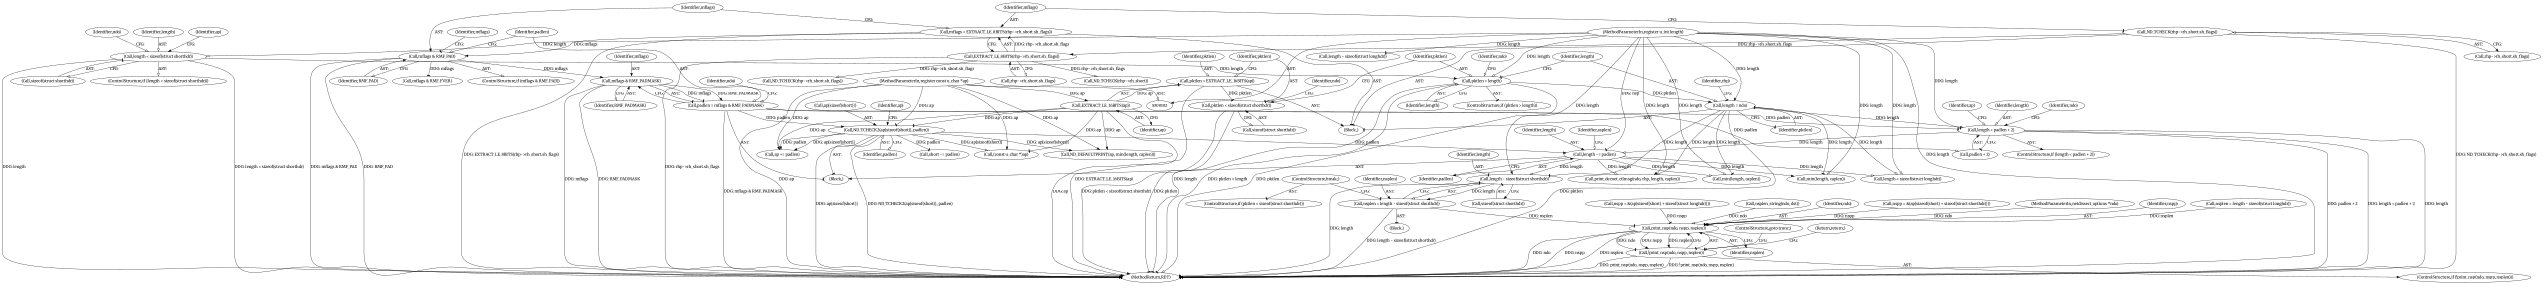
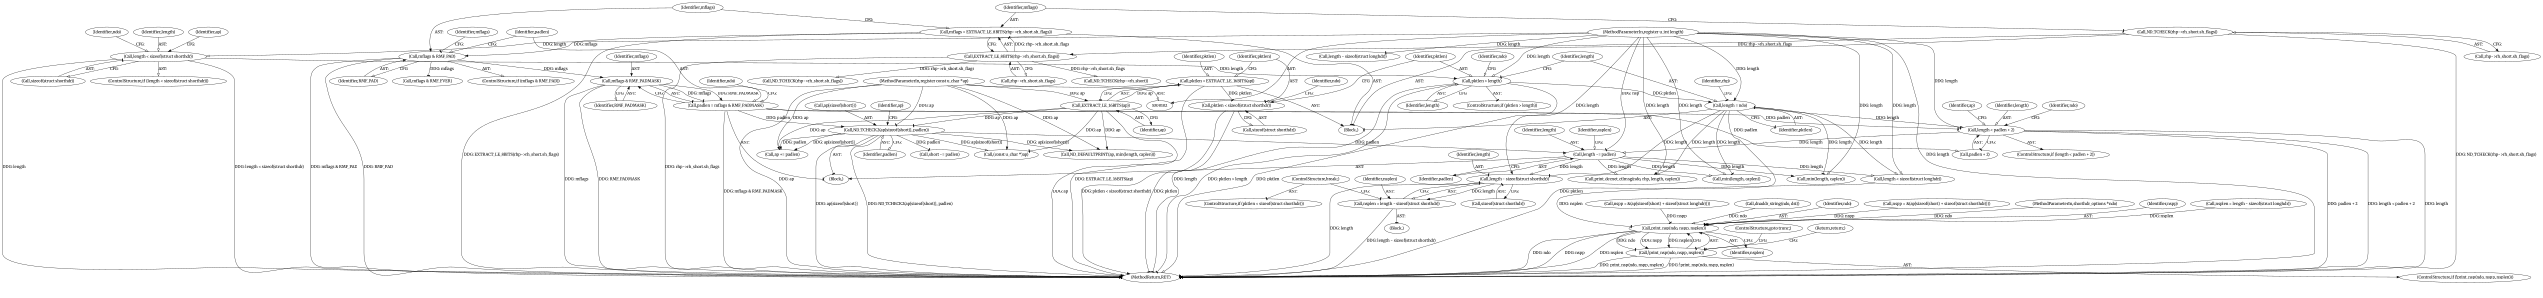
  digraph {
    fontname=Merriweather
    node [fontname=Merriweather]
    edge [arrowhead=normal fontname=Merriweather]
    n1 [label="(Call,length - sizeof(struct shorthdr))"]
    n2 [label="(Call,nsplen = length - sizeof(struct shorthdr))"]
    n3 [label="(Call,sizeof(struct shorthdr))"]
    n4 [label="(MethodReturn,RET)"]
    n5 [label="(Call,print_nsp(ndo, nspp, nsplen))"]
    n6 [label="(Block,)"]
    n7 [label="(Call,length = ndo)"]
    n8 [label="(Call,length < padlen + 2)"]
    n9 [label="(Identifier,pktlen)"]
    n10 [label="(Block,)"]
    n11 [label="(Call,min(length, caplen))"]
    n12 [label="(Call,length < sizeof(struct longhdr))"]
    n13 [label="(Call,min(length, caplen))"]
    n14 [label="(Call,print_decnet_ctlmsg(ndo, rhp, length, caplen))"]
    n15 [label="(Call,length -= padlen)"]
    n16 [label="(Call,padlen + 2)"]
    n17 [label="(ControlStructure,if (length < padlen + 2))"]
    n18 [label="(Call,pktlen > length)"]
    n19 [label="(ControlStructure,if (pktlen > length))"]
    n20 [label="(Identifier,length)"]
    n21 [label="(Call,pktlen < sizeof(struct shorthdr))"]
    n22 [label="(Call,sizeof(struct shorthdr))"]
    n23 [label="(ControlStructure,if (pktlen < sizeof(struct shorthdr)))"]
    n24 [label="(Call,pktlen = EXTRACT_LE_16BITS(ap))"]
    n25 [label="(Call,EXTRACT_LE_16BITS(ap))"]
    n26 [label="(Call,ND_TCHECK2(ap[sizeof(short)], padlen))"]
    n27 [label="(Call,ND_DEFAULTPRINT(ap, min(length, caplen)))"]
    n28 [label="(Identifier,ap)"]
    n29 [label="(Call,ap += padlen)"]
    n30 [label="(Call,(const u_char *)ap)"]
    n31 [label="(Block,)"]
    n32 [label="(Identifier,padlen)"]
    n33 [label="(Call,short -= padlen)"]
    n34 [label="(MethodParameterIn,register const u_char *ap)"]
    1000102
    n36 [label="(Call,length < sizeof(struct shorthdr))"]
    n37 [label="(ControlStructure,if (length < sizeof(struct shorthdr)))"]
    n38 [label="(Call,sizeof(struct shorthdr))"]
    n39 [label="(MethodParameterIn,register u_int length)"]
    n40 [label="(Call,length - sizeof(struct longhdr))"]
    n41 [label="(Identifier,padlen)"]
    n42 [label="(Call,padlen = mflags & RMF_PADMASK)"]
    n43 [label="(Call,mflags & RMF_PADMASK)"]
    n44 [label="(Identifier,RMF_PADMASK)"]
    n45 [label="(Call,mflags & RMF_PAD)"]
    n46 [label="(Identifier,RMF_PAD)"]
    n47 [label="(Call,mflags & RMF_FVER)"]
    n48 [label="(ControlStructure,if (mflags & RMF_PAD))"]
    n49 [label="(Call,mflags = EXTRACT_LE_8BITS(rhp->rh_short.sh_flags))"]
    n50 [label="(Call,EXTRACT_LE_8BITS(rhp->rh_short.sh_flags))"]
    n51 [label="(Call,ND_TCHECK(rhp->rh_short))"]
    n52 [label="(Call,ND_TCHECK(rhp->rh_short.sh_flags))"]
    n53 [label="(Call,rhp->rh_short.sh_flags)"]
    n54 [label="(Call,ND_TCHECK(rhp->rh_short.sh_flags))"]
    n55 [label="(Call,rhp->rh_short.sh_flags)"]
    n56 [label="(Call,!print_nsp(ndo, nspp, nsplen))"]
    n57 [label="(Identifier,nsplen)"]
    n58 [label="(ControlStructure,if (!print_nsp(ndo, nspp, nsplen)))"]
    n59 [label="(ControlStructure,break;)"]
    n60 [label="(Identifier,ndo)"]
    n61 [label="(Call,nspp = &(ap[sizeof(short) + sizeof(struct longhdr)]))"]
-   n62 [label="(Call,nsplen_string(ndo, dst))"]
+   n62 [label="(Call,dnaddr_string(ndo, dst))"]
    n63 [label="(Identifier,ndo)"]
    n64 [label="(Identifier,padlen)"]
    n65 [label="(Identifier,ndo)"]
    n66 [label="(Identifier,ndo)"]
    n67 [label="(Identifier,mflags)"]
    n68 [label="(Identifier,length)"]
    n69 [label="(Identifier,length)"]
    n70 [label="(Identifier,ndo)"]
    n71 [label="(Identifier,ap)"]
    n72 [label="(Identifier,pktlen)"]
    n73 [label="(Identifier,caplen)"]
    n74 [label="(Call,nspp = &(ap[sizeof(short) + sizeof(struct shorthdr)]))"]
-   n75 [label="(MethodParameterIn,netdissect_options *ndo)"]
+   n75 [label="(MethodParameterIn,shorthdr_options *ndo)"]
    n76 [label="(Identifier,nspp)"]
    n77 [label="(Identifier,mflags)"]
    n78 [label="(Identifier,ndo)"]
    n79 [label="(Identifier,mflags)"]
    n80 [label="(Return,return;)"]
    n81 [label="(Identifier,pktlen)"]
    n82 [label="(Identifier,ap)"]
    n83 [label="(ControlStructure,goto trunc;)"]
    n84 [label="(Call,ap[sizeof(short)])"]
    n85 [label="(Identifier,mflags)"]
    n86 [label="(Identifier,length)"]
    n87 [label="(Identifier,nsplen)"]
    n88 [label="(Identifier,ap)"]
    n89 [label="(Identifier,pktlen)"]
    n90 [label="(Identifier,length)"]
    n91 [label="(Identifier,length)"]
    n92 [label="(Call,nsplen = length - sizeof(struct longhdr))"]
    n93 [label="(Identifier,rhp)"]
    n1 -> n2 [arrowhead=onormal label="AST: "]
    n1 -> n2 [label="DDG: length"]
    n1 -> n3 [label="CFG: "]
    n1 -> n4 [arrowhead=tee label="DDG: length"]
    n2 -> n1 [arrowhead=tee label="CFG: "]
    n2 -> n4 [arrowhead=tee label="DDG: length - sizeof(struct shorthdr)"]
-   n2 -> n5 [arrowhead=tee label="DDG: nsplen"]
+   n12 -> n5 [arrowhead=tee label="DDG: nsplen"]
    n2 -> n6 [arrowhead=tee label="AST: "]
    n3 -> n1 [arrowhead=tee label="AST: "]
    n5 -> n4 [arrowhead=tee label="DDG: nspp"]
    n5 -> n4 [label="DDG: nsplen"]
    n5 -> n4 [label="DDG: ndo"]
    n5 -> n56 [arrowhead=tee label="AST: "]
    n5 -> n56 [arrowhead=tee label="DDG: ndo"]
    n5 -> n56 [label="DDG: nspp"]
    n5 -> n56 [label="DDG: nsplen"]
    n5 -> n57 [label="CFG: "]
    n7 -> n1 [arrowhead=tee label="DDG: length"]
    n7 -> n4 [arrowhead=tee label="DDG: pktlen"]
    n7 -> n8 [arrowhead=onormal label="DDG: length"]
    n7 -> n9 [arrowhead=tee label="CFG: "]
    n7 -> n10 [arrowhead=tee label="AST: "]
    n7 -> n11 [arrowhead=tee label="DDG: length"]
    n7 -> n12 [arrowhead=onormal label="DDG: length"]
    n7 -> n13 [arrowhead=tee label="DDG: length"]
    n7 -> n14 [arrowhead=onormal label="DDG: length"]
    n8 -> n4 [arrowhead=onormal label="DDG: length"]
    n8 -> n4 [arrowhead=onormal label="DDG: padlen + 2"]
    n8 -> n4 [arrowhead=onormal label="DDG: length < padlen + 2"]
    n8 -> n15 [arrowhead=onormal label="DDG: length"]
    n8 -> n16 [arrowhead=tee label="CFG: "]
    n8 -> n17 [label="AST: "]
    n9 -> n7 [arrowhead=tee label="AST: "]
    n15 -> n1 [arrowhead=onormal label="DDG: length"]
    n15 -> n11 [arrowhead=onormal label="DDG: length"]
    n15 -> n12 [arrowhead=onormal label="DDG: length"]
    n15 -> n13 [label="DDG: length"]
    n15 -> n14 [arrowhead=onormal label="DDG: length"]
    n15 -> n31 [label="AST: "]
    n15 -> n41 [label="CFG: "]
    n16 -> n8 [label="AST: "]
    n18 -> n4 [arrowhead=tee label="DDG: pktlen > length"]
    n18 -> n4 [arrowhead=onormal label="DDG: pktlen"]
    n18 -> n4 [arrowhead=tee label="DDG: length"]
    n18 -> n7 [label="DDG: pktlen"]
    n18 -> n19 [arrowhead=tee label="AST: "]
    n18 -> n20 [arrowhead=onormal label="CFG: "]
    n20 -> n18 [arrowhead=onormal label="AST: "]
    n21 -> n4 [label="DDG: pktlen < sizeof(struct shorthdr)"]
    n21 -> n4 [arrowhead=tee label="DDG: pktlen"]
    n21 -> n22 [arrowhead=onormal label="CFG: "]
    n22 -> n21 [label="AST: "]
    n24 -> n4 [arrowhead=onormal label="DDG: EXTRACT_LE_16BITS(ap)"]
    n24 -> n10 [label="AST: "]
    n24 -> n21 [arrowhead=tee label="DDG: pktlen"]
+   n24 -> n25 [arrowhead=tee label="CFG: "]
    n25 -> n4 [label="DDG: ap"]
    n25 -> n24 [arrowhead=onormal label="AST: "]
    n25 -> n24 [arrowhead=tee label="DDG: ap"]
    n25 -> n26 [arrowhead=tee label="DDG: ap"]
    n25 -> n27 [label="DDG: ap"]
    n25 -> n28 [label="CFG: "]
    n25 -> n29 [arrowhead=onormal label="DDG: ap"]
    n25 -> n30 [arrowhead=tee label="DDG: ap"]
    n26 -> n4 [arrowhead=tee label="DDG: ap[sizeof(short)]"]
    n26 -> n4 [arrowhead=onormal label="DDG: ND_TCHECK2(ap[sizeof(short)], padlen)"]
    n26 -> n15 [label="DDG: padlen"]
    n26 -> n27 [label="DDG: ap[sizeof(short)]"]
    n26 -> n29 [label="DDG: padlen"]
    n26 -> n29 [label="DDG: ap[sizeof(short)]"]
    n26 -> n30 [arrowhead=onormal label="DDG: ap[sizeof(short)]"]
    n26 -> n31 [arrowhead=tee label="AST: "]
    n26 -> n32 [arrowhead=onormal label="CFG: "]
    n26 -> n33 [arrowhead=tee label="DDG: padlen"]
    n28 -> n25 [label="AST: "]
    n32 -> n26 [arrowhead=onormal label="AST: "]
    n34 -> n4 [arrowhead=tee label="DDG: ap"]
    n34 -> n25 [label="DDG: ap"]
    n34 -> n26 [arrowhead=tee label="DDG: ap"]
    n34 -> n27 [label="DDG: ap"]
    n34 -> n29 [label="DDG: ap"]
    n34 -> n30 [label="DDG: ap"]
    n34 -> 1000102 [arrowhead=onormal label="AST: "]
    n36 -> n4 [arrowhead=onormal label="DDG: length < sizeof(struct shorthdr)"]
    n36 -> n4 [label="DDG: length"]
    n36 -> n18 [label="DDG: length"]
    n36 -> n37 [arrowhead=onormal label="AST: "]
    n36 -> n38 [arrowhead=onormal label="CFG: "]
    n38 -> n36 [arrowhead=tee label="AST: "]
    n39 -> n1 [label="DDG: length"]
    n39 -> n4 [arrowhead=onormal label="DDG: length"]
    n39 -> n7 [label="DDG: length"]
    n39 -> n8 [arrowhead=tee label="DDG: length"]
    n39 -> n11 [arrowhead=onormal label="DDG: length"]
    n39 -> n12 [arrowhead=onormal label="DDG: length"]
    n39 -> n13 [arrowhead=onormal label="DDG: length"]
    n39 -> n14 [label="DDG: length"]
    n39 -> n15 [arrowhead=tee label="DDG: nsp"]
    n39 -> n18 [arrowhead=onormal label="DDG: length"]
    n39 -> 1000102 [label="AST: "]
    n39 -> n36 [arrowhead=onormal label="DDG: length"]
    n39 -> n40 [arrowhead=tee label="DDG: length"]
    n41 -> n15 [label="AST: "]
    n42 -> n4 [arrowhead=tee label="DDG: mflags & RMF_PADMASK"]
    n42 -> n8 [arrowhead=tee label="DDG: padlen"]
    n42 -> n16 [arrowhead=onormal label="DDG: padlen"]
    n42 -> n26 [label="DDG: padlen"]
    n42 -> n31 [arrowhead=tee label="AST: "]
    n42 -> n43 [label="CFG: "]
    n43 -> n4 [arrowhead=tee label="DDG: RMF_PADMASK"]
    n43 -> n4 [arrowhead=onormal label="DDG: mflags"]
    n43 -> n42 [arrowhead=tee label="AST: "]
    n43 -> n42 [arrowhead=tee label="DDG: mflags"]
    n43 -> n42 [label="DDG: RMF_PADMASK"]
    n43 -> n44 [arrowhead=onormal label="CFG: "]
    n44 -> n43 [label="AST: "]
    n45 -> n4 [arrowhead=tee label="DDG: mflags & RMF_PAD"]
    n45 -> n4 [arrowhead=tee label="DDG: RMF_PAD"]
    n45 -> n43 [label="DDG: mflags"]
    n45 -> n46 [arrowhead=onormal label="CFG: "]
    n45 -> n47 [arrowhead=tee label="DDG: mflags"]
    n45 -> n48 [arrowhead=onormal label="AST: "]
    n46 -> n45 [label="AST: "]
    n49 -> n4 [label="DDG: EXTRACT_LE_8BITS(rhp->rh_short.sh_flags)"]
    n49 -> n10 [arrowhead=tee label="AST: "]
    n49 -> n45 [label="DDG: mflags"]
    n49 -> n50 [label="CFG: "]
    n50 -> n4 [label="DDG: rhp->rh_short.sh_flags"]
    n50 -> n49 [label="AST: "]
    n50 -> n49 [arrowhead=tee label="DDG: rhp->rh_short.sh_flags"]
    n50 -> n51 [arrowhead=onormal label="DDG: rhp->rh_short.sh_flags"]
    n50 -> n52 [arrowhead=onormal label="DDG: rhp->rh_short.sh_flags"]
    n50 -> n53 [arrowhead=onormal label="CFG: "]
    n53 -> n50 [label="AST: "]
    n54 -> n4 [label="DDG: ND_TCHECK(rhp->rh_short.sh_flags)"]
    n54 -> n10 [arrowhead=tee label="AST: "]
    n54 -> n50 [label="DDG: rhp->rh_short.sh_flags"]
    n54 -> n55 [label="CFG: "]
    n55 -> n54 [arrowhead=onormal label="AST: "]
    n56 -> n4 [arrowhead=onormal label="DDG: !print_nsp(ndo, nspp, nsplen)"]
    n56 -> n4 [arrowhead=tee label="DDG: print_nsp(ndo, nspp, nsplen)"]
    n56 -> n5 [label="CFG: "]
    n56 -> n58 [label="AST: "]
    n57 -> n5 [label="AST: "]
    n59 -> n2 [arrowhead=tee label="CFG: "]
    n59 -> n23 [arrowhead=tee label="AST: "]
    n60 -> n21 [arrowhead=onormal label="CFG: "]
    n61 -> n5 [arrowhead=tee label="DDG: nspp"]
    n62 -> n5 [arrowhead=onormal label="DDG: ndo"]
    n63 -> n42 [arrowhead=onormal label="CFG: "]
    n64 -> n42 [arrowhead=onormal label="AST: "]
    n64 -> n45 [arrowhead=onormal label="CFG: "]
    n65 -> n36 [arrowhead=onormal label="CFG: "]
    n66 -> n18 [arrowhead=onormal label="CFG: "]
    n67 -> n45 [arrowhead=tee label="CFG: "]
    n68 -> n8 [arrowhead=onormal label="AST: "]
    n69 -> n36 [arrowhead=onormal label="AST: "]
    n70 -> n5 [arrowhead=tee label="AST: "]
    n71 -> n26 [label="CFG: "]
    n72 -> n21 [arrowhead=tee label="AST: "]
    n72 -> n24 [arrowhead=onormal label="CFG: "]
    n73 -> n15 [arrowhead=onormal label="CFG: "]
    n74 -> n5 [label="DDG: nspp"]
    n75 -> n5 [arrowhead=onormal label="DDG: ndo"]
    n76 -> n5 [label="AST: "]
    n77 -> n49 [label="AST: "]
    n77 -> n54 [arrowhead=tee label="CFG: "]
    n78 -> n8 [label="CFG: "]
    n79 -> n45 [label="AST: "]
    n79 -> n49 [arrowhead=onormal label="CFG: "]
    n80 -> n56 [arrowhead=onormal label="CFG: "]
    n81 -> n24 [arrowhead=onormal label="AST: "]
    n82 -> n36 [label="CFG: "]
    n83 -> n56 [arrowhead=tee label="CFG: "]
    n84 -> n26 [label="AST: "]
    n85 -> n43 [label="AST: "]
    n86 -> n15 [label="AST: "]
    n87 -> n2 [label="AST: "]
    n88 -> n8 [arrowhead=onormal label="CFG: "]
    n89 -> n18 [arrowhead=onormal label="AST: "]
    n89 -> n21 [label="CFG: "]
    n90 -> n1 [arrowhead=tee label="AST: "]
    n91 -> n7 [arrowhead=onormal label="AST: "]
    n91 -> n18 [arrowhead=tee label="CFG: "]
    n92 -> n5 [arrowhead=tee label="DDG: nsplen"]
    n93 -> n7 [arrowhead=tee label="CFG: "]
  }
